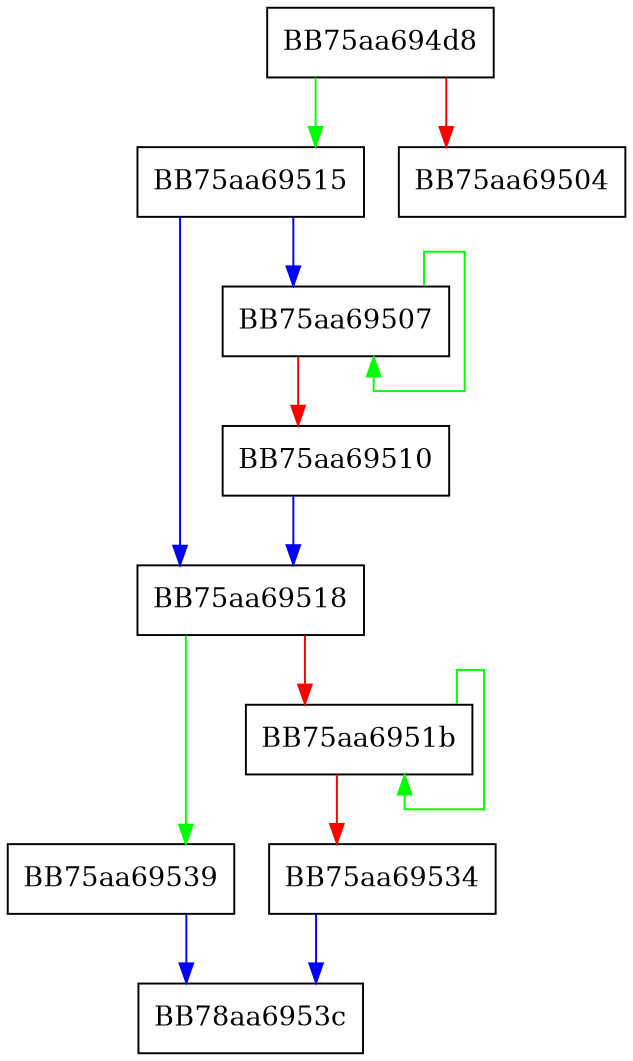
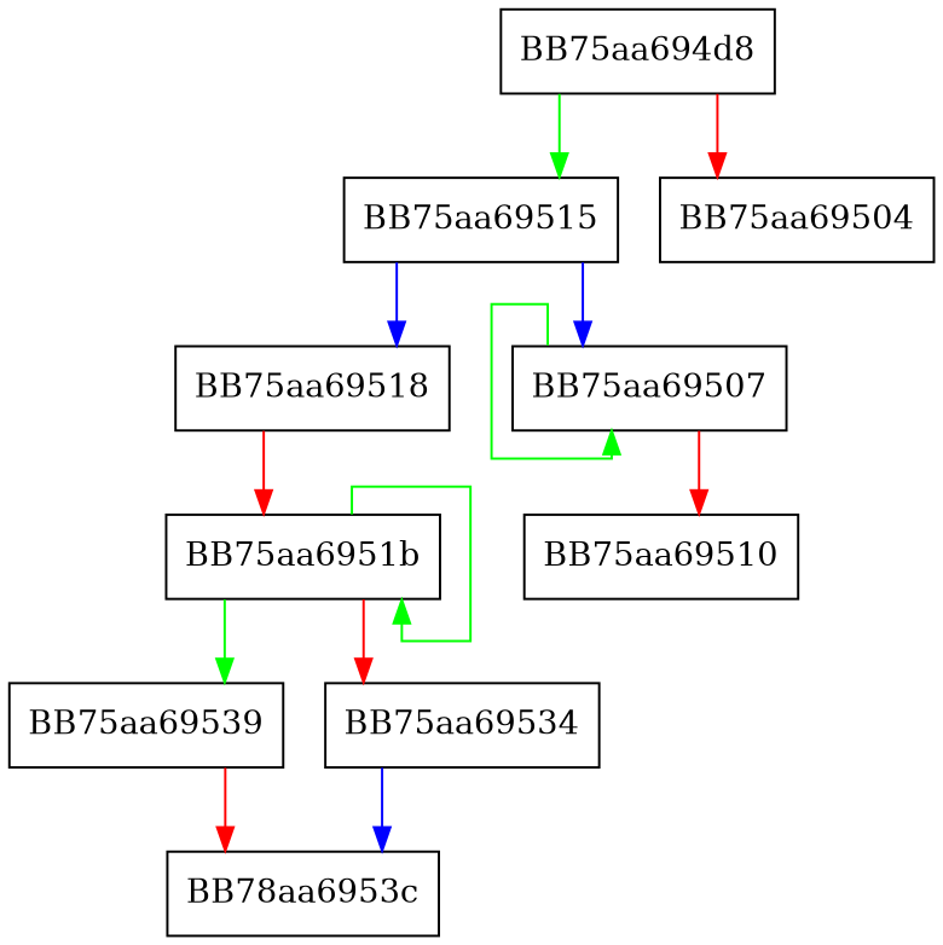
  digraph {
    splines=ortho
    node [shape=box]
    edge [color=blue]
    BB75aa694d8
    BB75aa69515
    BB75aa69504
    BB75aa69518
    BB75aa69507
    BB75aa69539
    n7 [label=BB75aa6951b]
    BB75aa69510
    n9 [label=BB78aa6953c]
    BB75aa69534
    BB75aa694d8 -> BB75aa69515 [color=green]
    BB75aa694d8 -> BB75aa69504 [color=red]
    BB75aa69515 -> BB75aa69518
    BB75aa69515 -> BB75aa69507
-   BB75aa69518 -> BB75aa69539 [color=green]
+   n7 -> BB75aa69539 [color=green]
    BB75aa69518 -> n7 [color=red]
    BB75aa69507 -> BB75aa69507 [color=green]
    BB75aa69507 -> BB75aa69510 [color=red]
-   BB75aa69539 -> n9
+   BB75aa69539 -> n9 [color=red]
    n7 -> n7 [color=green]
    n7 -> BB75aa69534 [color=red]
-   BB75aa69510 -> BB75aa69518
    BB75aa69534 -> n9
  }
